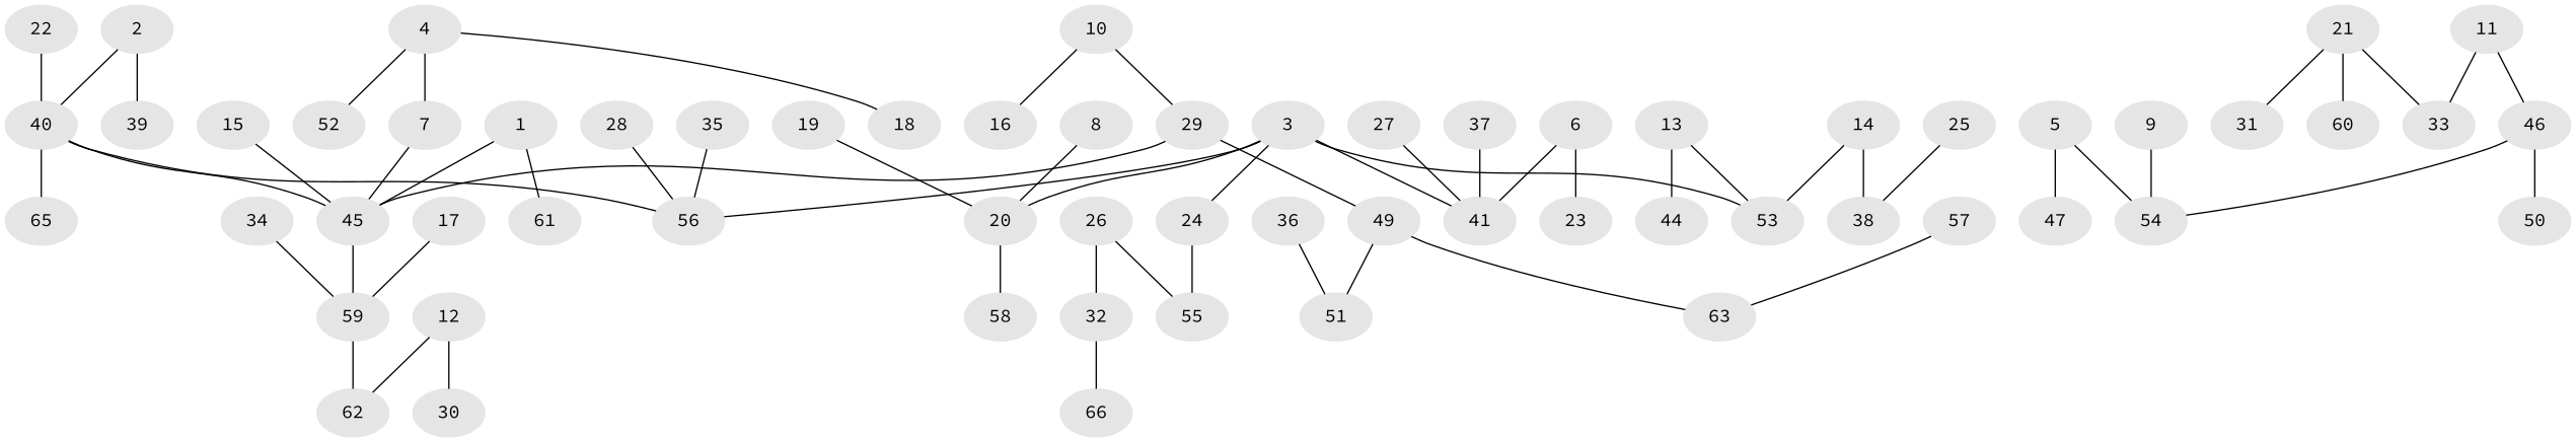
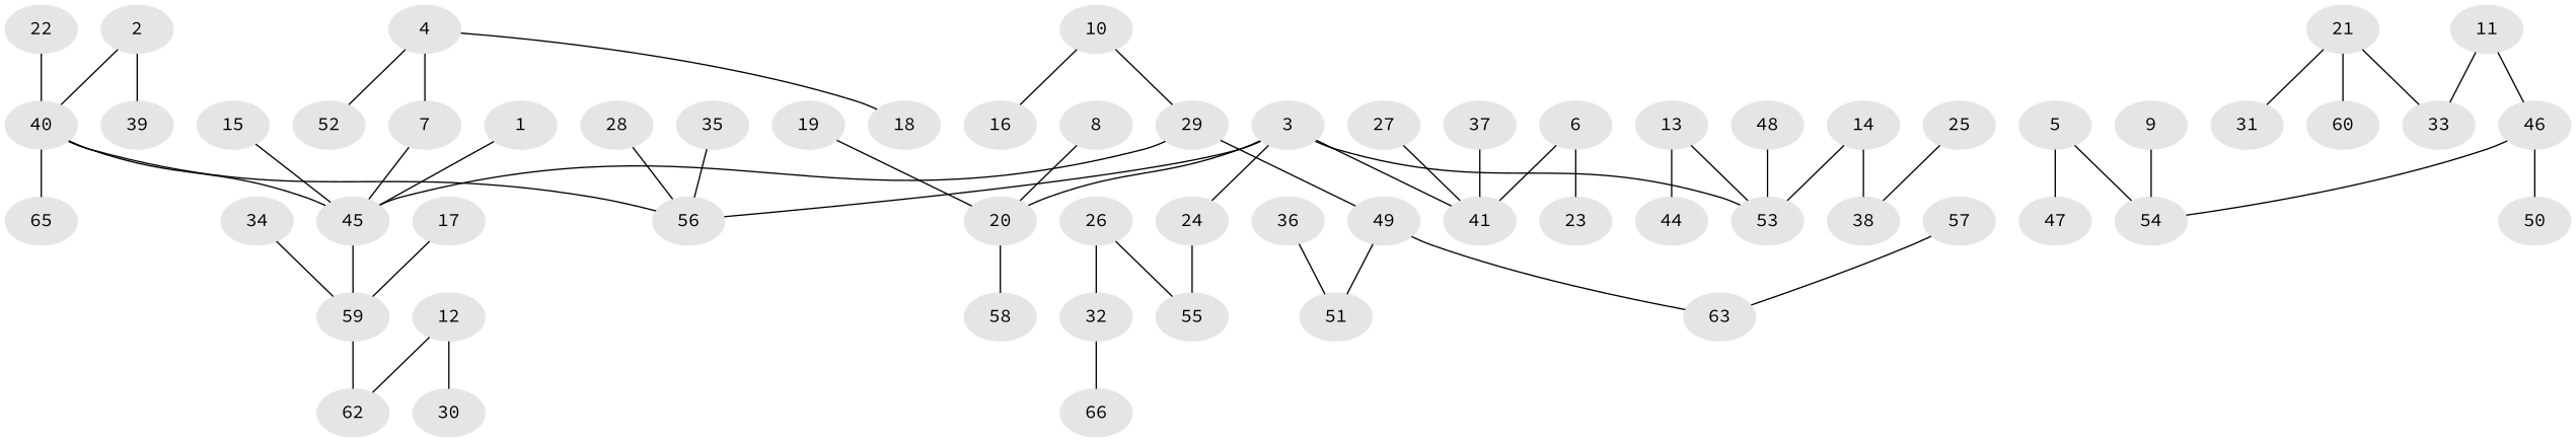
  graph {
    fontname="Source Code Pro"
    node [color=gray90 fontname="Source Code Pro" style=filled]
    edge [fontname="Source Code Pro" weight=1.0]
    1
    45
-   61
    59
    2
    39
    40
    56
    65
    3
    20
    24
    41
    53
    58
    55
    4
    7
    18
    52
    5
    47
    54
    6
    23
    46
    50
    8
    9
    10
    16
    29
    49
    11
    33
    12
    30
    62
    13
    44
    14
    38
    15
    17
    19
    21
    31
    60
    22
    25
    26
    32
    66
    27
    28
    51
    63
    34
    35
    36
    37
+   48
    57
    1 -- 45
-   1 -- 61
    45 -- 59
    59 -- 62
    2 -- 39
    2 -- 40
    40 -- 45
    40 -- 56
    40 -- 65
    3 -- 56
    3 -- 20
    3 -- 24
    3 -- 41
    3 -- 53
    20 -- 58
    24 -- 55
    4 -- 7
    4 -- 18
    4 -- 52
    7 -- 45
    5 -- 47
    5 -- 54
    6 -- 41
    6 -- 23
    46 -- 54
    46 -- 50
    8 -- 20
    9 -- 54
    10 -- 16
    10 -- 29
    29 -- 45
    29 -- 49
    49 -- 51
    49 -- 63
    11 -- 46
    11 -- 33
    12 -- 30
    12 -- 62
    13 -- 53
    13 -- 44
    14 -- 53
    14 -- 38
    15 -- 45
    17 -- 59
    19 -- 20
    21 -- 33
    21 -- 31
    21 -- 60
    22 -- 40
    25 -- 38
    26 -- 55
    26 -- 32
    32 -- 66
    27 -- 41
    28 -- 56
    34 -- 59
    35 -- 56
    36 -- 51
    37 -- 41
+   48 -- 53
    57 -- 63
  }
